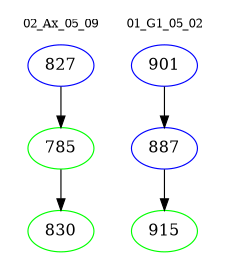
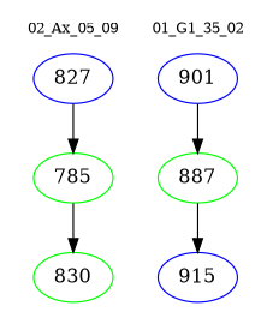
  digraph {
    node [color=green]
    edge [color=black]
    n1 [color=blue label=827]
    n2 [label=785]
    n3 [label=830]
    n4 [color=blue label=901]
-   n5 [color=blue label=887]
-   n6 [label=915]
+   n5 [label=887]
+   n6 [color=blue label=915]
    subgraph cluster_1 {
      color=white
      fontsize=10
      label="02_Ax_05_09"
      n1
      n2
      n3
    }
    subgraph cluster_2 {
      color=white
      fontsize=10
-     label="01_G1_05_02"
+     label="01_G1_35_02"
      n4
      n5
      n6
    }
    n1 -> n2
    n2 -> n3
    n4 -> n5
    n5 -> n6
  }
